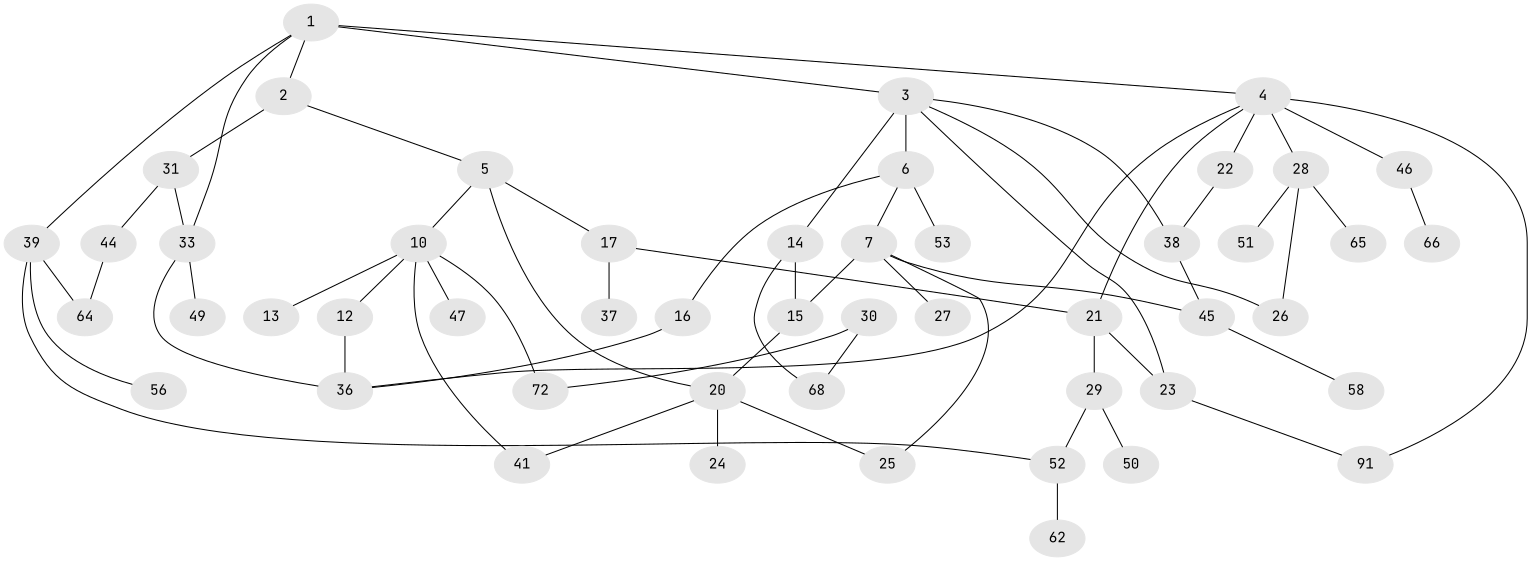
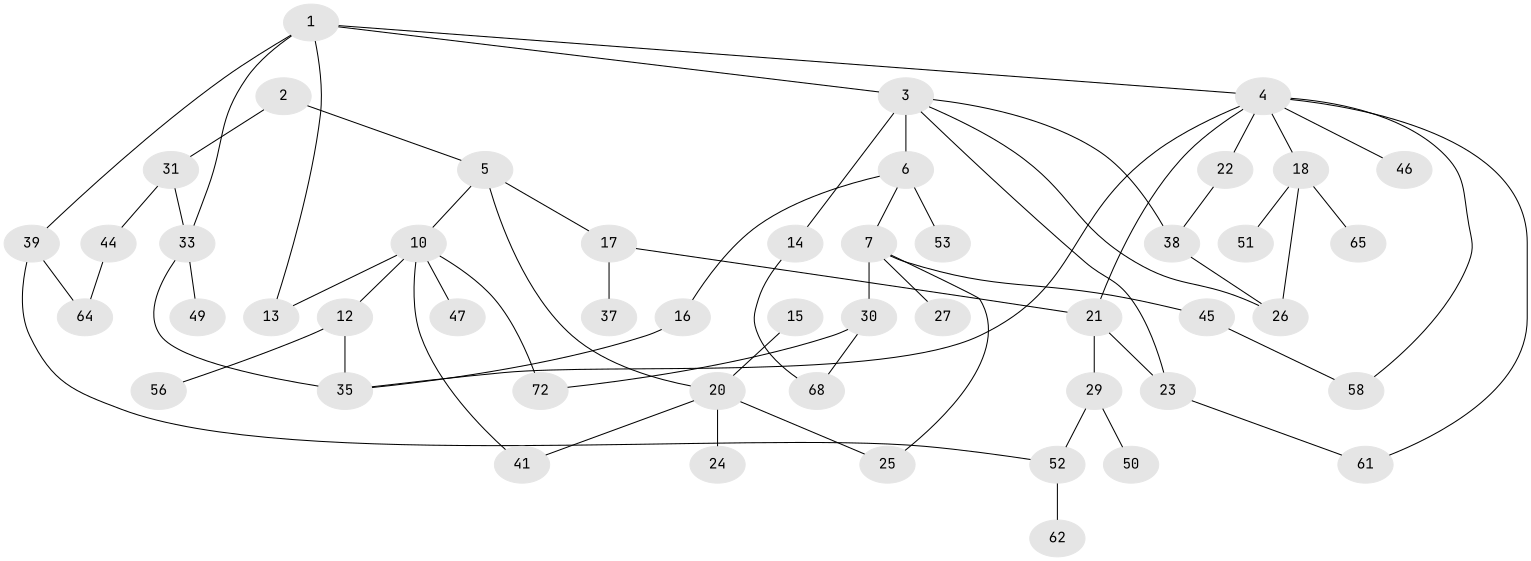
  graph {
    fontname="JetBrains Mono"
    node [color=gray90 fontname="JetBrains Mono" style=filled]
    edge [fontname="JetBrains Mono"]
    1 [super="+40"]
    2
    3 [super="+9"]
    4 [super="+8"]
    33 [super="+74"]
    39
    5
    31 [super="+59"]
    6 [super="+35"]
    14 [super="+55"]
    23
    26
    38 [super="+48"]
-   18 [super="+56" label=28]
+   18 [super="+56"]
    21 [super="+28"]
    22 [super="+43"]
-   36 [super="+54"]
+   36 [super="+54" label=35]
    46
    58
-   61 [label=91]
+   61
    49 [super="+67"]
    52 [super="+60"]
    64
    10 [super="+19"]
    17 [super="+69"]
    20 [super="+73"]
    44 [super="+63"]
    7 [super="+11"]
    16 [super="+32"]
    53
    15 [super="+42"]
    68
    45 [super="+71"]
    51
    65
    29 [super="+70"]
-   66
    12
    13
    41
    47
    72
    37
    25
    24
    27
    30 [super="+34"]
    n48 [label=56]
    50
    62
-   1 -- 2
+   1 -- 13
    1 -- 3
    1 -- 4
    1 -- 33
    1 -- 39
    2 -- 5
    2 -- 31
    3 -- 6 [weight=2]
    3 -- 14
    3 -- 23
    3 -- 26
    3 -- 38
    4 -- 18
    4 -- 21
    4 -- 22
    4 -- 36
    4 -- 46
+   4 -- 58
    4 -- 61
    33 -- 36
    33 -- 49
    39 -- 52
    39 -- 64
    5 -- 10
    5 -- 17
    5 -- 20
    31 -- 33
    31 -- 44
    6 -- 7
    6 -- 16
    6 -- 53
-   14 -- 15
    14 -- 68
    23 -- 61
-   38 -- 45
+   38 -- 26
    18 -- 26
    18 -- 51
    18 -- 65
    21 -- 23
    21 -- 29
    22 -- 38
-   46 -- 66
    52 -- 62
    10 -- 12
    10 -- 13
    10 -- 41
    10 -- 47
    10 -- 72
    17 -- 21
    17 -- 37
    20 -- 41
    20 -- 25
    20 -- 24
    44 -- 64
    7 -- 45
    7 -- 25
    7 -- 27
-   7 -- 15
+   7 -- 30
    16 -- 36
    15 -- 20
    45 -- 58
    29 -- 52 [weight=2]
    29 -- 50
    12 -- 36
-   39 -- n48
+   12 -- n48
    30 -- 68
    30 -- 72
  }
